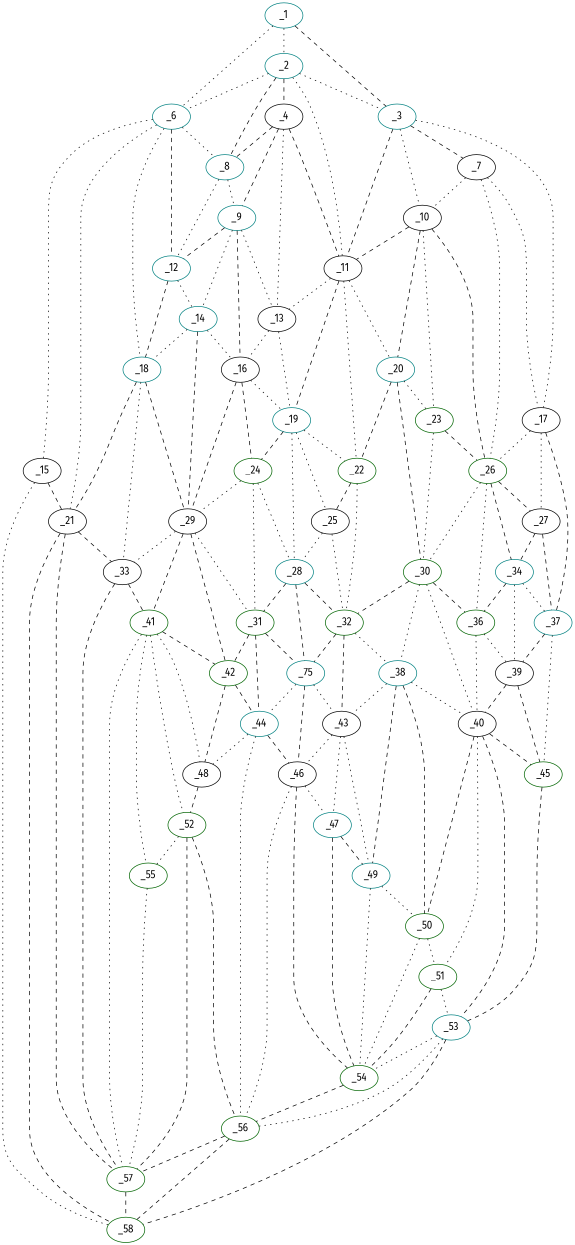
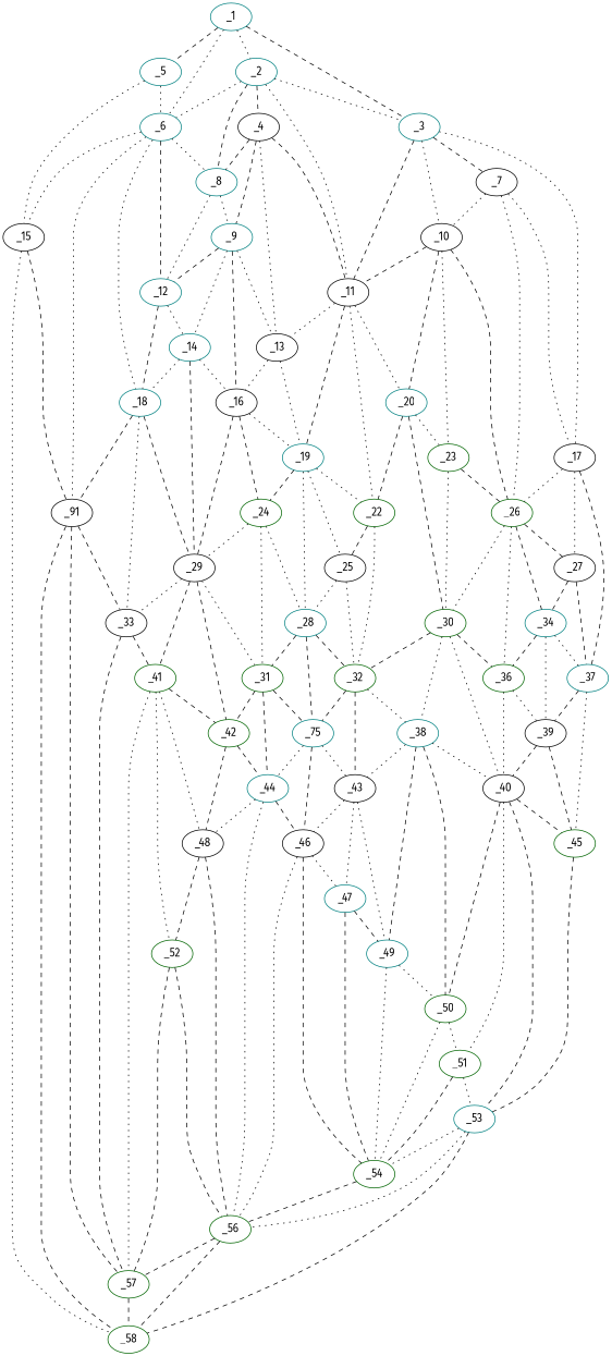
  graph {
    fontname="Fira Sans"
    node [color=teal fontname="Fira Sans" x=41 y=66]
    edge [fontname="Fira Sans" style=dotted valence=2]
    _1 [x=21 y=23]
    _3 [x=35 y=97]
+   _5 [y=3]
    _2 [x=32]
    _6 [y=37]
    _11 [color=black x=47 y=84]
    _7 [color=black y=100]
    _10 [color=black x=45 y=96]
    _17 [color=black x=56 y=125]
    _15 [color=black x=55 y=2]
    _4 [color=black x=38]
    _8 [x=43 y=48]
    _12 [x=49 y=48]
    _18 [x=58 y=41]
-   _21 [color=black x=64 y=5]
+   _21 [color=black x=64 y=5 label=_91]
    _13 [color=black x=52 y=71]
    _20 [x=62 y=92]
    _19 [x=60 y=75]
    _22 [color=darkgreen x=64 y=87]
    _26 [color=darkgreen x=68 y=110]
    _23 [color=darkgreen x=65 y=99]
    _27 [color=black x=68 y=124]
    _37 [x=85 y=123]
    _58 [color=darkgreen x=113 y=15]
    _9 [x=45 y=60]
    _14 [x=53 y=54]
    _29 [color=black x=72 y=46]
    _33 [color=black x=77 y=35]
    _57 [color=darkgreen x=110 y=22]
    _16 [color=black x=56 y=60]
    _30 [color=darkgreen x=74 y=100]
    _24 [color=darkgreen x=66 y=63]
    _25 [color=black x=68 y=76]
    _28 [x=70 y=70]
    _32 [color=darkgreen x=76 y=79]
    _34 [x=77 y=117]
    _36 [color=darkgreen x=82 y=112]
    _39 [color=black x=86 y=117]
    _45 [color=darkgreen x=93 y=119]
    _31 [color=darkgreen x=75 y=56]
    _41 [color=darkgreen x=91 y=37]
    _42 [color=darkgreen x=91 y=53]
    _38 [x=86 y=86]
    _40 [color=black x=88 y=102]
    n45 [label=_75 x=81 y=69]
    _43 [color=black x=92 y=78]
    _44 [x=93 y=59]
    _48 [color=black x=100 y=47]
    _52 [color=darkgreen x=104 y=41]
-   _55 [color=darkgreen x=106 y=30]
    _53 [x=104 y=112]
    _46 [color=black x=95 y=67]
    _49 [x=101 y=85]
    _50 [color=darkgreen x=101 y=92]
    _51 [color=darkgreen x=102 y=101]
    _47 [x=99 y=76]
    _56 [color=darkgreen x=107 y=59]
    _54 [color=darkgreen x=105 y=72]
    _1 -- _3 [style=dashed]
+   _1 -- _5 [style=dashed]
    _1 -- _2
    _1 -- _6 [valence=1]
    _3 -- _11 [style=dashed valence=1]
    _3 -- _7 [style=dashed valence=1]
    _3 -- _10 [valence=1]
    _3 -- _17 [valence=1]
+   _5 -- _6 [valence=1]
+   _5 -- _15 [valence=1]
    _2 -- _3 [valence=1]
    _2 -- _6
    _2 -- _11
    _2 -- _4 [style=dashed valence=1]
    _2 -- _8 [style=dashed]
    _6 -- _15
    _6 -- _8
    _6 -- _12 [style=dashed]
    _6 -- _18
    _6 -- _21
    _11 -- _13
    _11 -- _20 [valence=1]
    _11 -- _19 [style=dashed]
    _11 -- _22
    _7 -- _10 [valence=1]
    _7 -- _17
    _7 -- _26
    _10 -- _11 [style=dashed]
    _10 -- _20 [style=dashed]
    _10 -- _26 [style=dashed]
    _10 -- _23
    _17 -- _26 [valence=1]
    _17 -- _27
    _17 -- _37 [style=dashed valence=1]
    _15 -- _21 [style=dashed]
    _15 -- _58 [valence=1]
    _4 -- _11 [style=dashed]
    _4 -- _8 [style=dashed]
    _4 -- _13
    _4 -- _9 [style=dashed]
    _8 -- _12
    _8 -- _9 [valence=1]
    _12 -- _18 [style=dashed valence=1]
    _12 -- _14
    _18 -- _21 [style=dashed valence=1]
    _18 -- _29 [style=dashed valence=1]
    _18 -- _33 [valence=1]
    _21 -- _58 [style=dashed valence=1]
    _21 -- _33 [style=dashed]
    _21 -- _57 [style=dashed]
    _13 -- _19
    _13 -- _16
    _20 -- _22 [style=dashed]
    _20 -- _23
    _20 -- _30 [style=dashed]
    _19 -- _22 [valence=1]
    _19 -- _24 [style=dashed]
    _19 -- _25
    _19 -- _28 [valence=1]
    _22 -- _25 [style=dashed valence=1]
    _22 -- _32
    _26 -- _27 [style=dashed]
    _26 -- _30
    _26 -- _34 [style=dashed]
    _26 -- _36 [valence=1]
    _23 -- _26 [style=dashed]
    _23 -- _30
    _27 -- _37 [style=dashed]
    _27 -- _34 [style=dashed]
    _37 -- _39 [style=dashed]
    _37 -- _45 [valence=1]
    _9 -- _12 [style=dashed]
    _9 -- _13 [valence=1]
    _9 -- _14
    _9 -- _16 [style=dashed]
    _14 -- _18
    _14 -- _29 [style=dashed]
    _14 -- _16 [valence=1]
    _29 -- _33
    _29 -- _31
    _29 -- _41 [style=dashed]
    _29 -- _42 [style=dashed]
    _33 -- _57 [style=dashed valence=1]
    _33 -- _41 [style=dashed valence=1]
    _57 -- _58 [style=dashed valence=1]
    _16 -- _19 [valence=1]
    _16 -- _29 [style=dashed valence=1]
    _16 -- _24 [style=dashed valence=1]
    _30 -- _32 [style=dashed valence=1]
    _30 -- _36 [style=dashed]
    _30 -- _38
    _30 -- _40 [valence=1]
    _24 -- _29
    _24 -- _28
    _24 -- _31
    _25 -- _28 [valence=1]
    _25 -- _32
    _28 -- _32 [style=dashed]
    _28 -- _31 [style=dashed]
    _28 -- n45 [style=dashed]
    _32 -- _38
    _32 -- n45 [style=dashed]
    _32 -- _43 [style=dashed]
    _34 -- _37
    _34 -- _36 [style=dashed valence=1]
    _34 -- _39
    _36 -- _39
    _36 -- _40 [valence=1]
    _39 -- _45 [style=dashed valence=1]
    _39 -- _40 [style=dashed]
    _45 -- _53 [style=dashed valence=1]
    _31 -- _42 [style=dashed valence=1]
    _31 -- n45 [style=dashed valence=1]
    _31 -- _44 [style=dashed]
    _41 -- _57
    _41 -- _42 [style=dashed valence=1]
    _41 -- _48
    _41 -- _52
-   _41 -- _55 [valence=1]
    _42 -- _44 [style=dashed]
    _42 -- _48 [style=dashed valence=1]
    _38 -- _40
    _38 -- _43
    _38 -- _49 [style=dashed]
    _38 -- _50 [style=dashed]
    _40 -- _45 [style=dashed]
    _40 -- _53 [style=dashed]
    _40 -- _50 [style=dashed]
    _40 -- _51
    n45 -- _43 [valence=1]
    n45 -- _44
    n45 -- _46 [style=dashed]
    _43 -- _46
    _43 -- _49
    _43 -- _47 [valence=1]
    _44 -- _48
    _44 -- _46 [style=dashed]
    _44 -- _56
    _48 -- _52 [style=dashed valence=1]
+   _48 -- _56 [style=dashed valence=1]
    _52 -- _57 [style=dashed]
-   _52 -- _55
    _52 -- _56 [style=dashed]
-   _55 -- _57
    _53 -- _58 [style=dashed valence=1]
    _53 -- _56
    _53 -- _54
    _46 -- _47
    _46 -- _56
    _46 -- _54 [style=dashed]
    _49 -- _50 [valence=1]
    _49 -- _54
    _50 -- _51
    _50 -- _54
    _51 -- _53
    _51 -- _54 [style=dashed]
    _47 -- _49 [style=dashed]
    _47 -- _54 [style=dashed valence=1]
    _56 -- _58 [style=dashed]
    _56 -- _57 [style=dashed valence=1]
    _54 -- _56 [style=dashed]
  }
